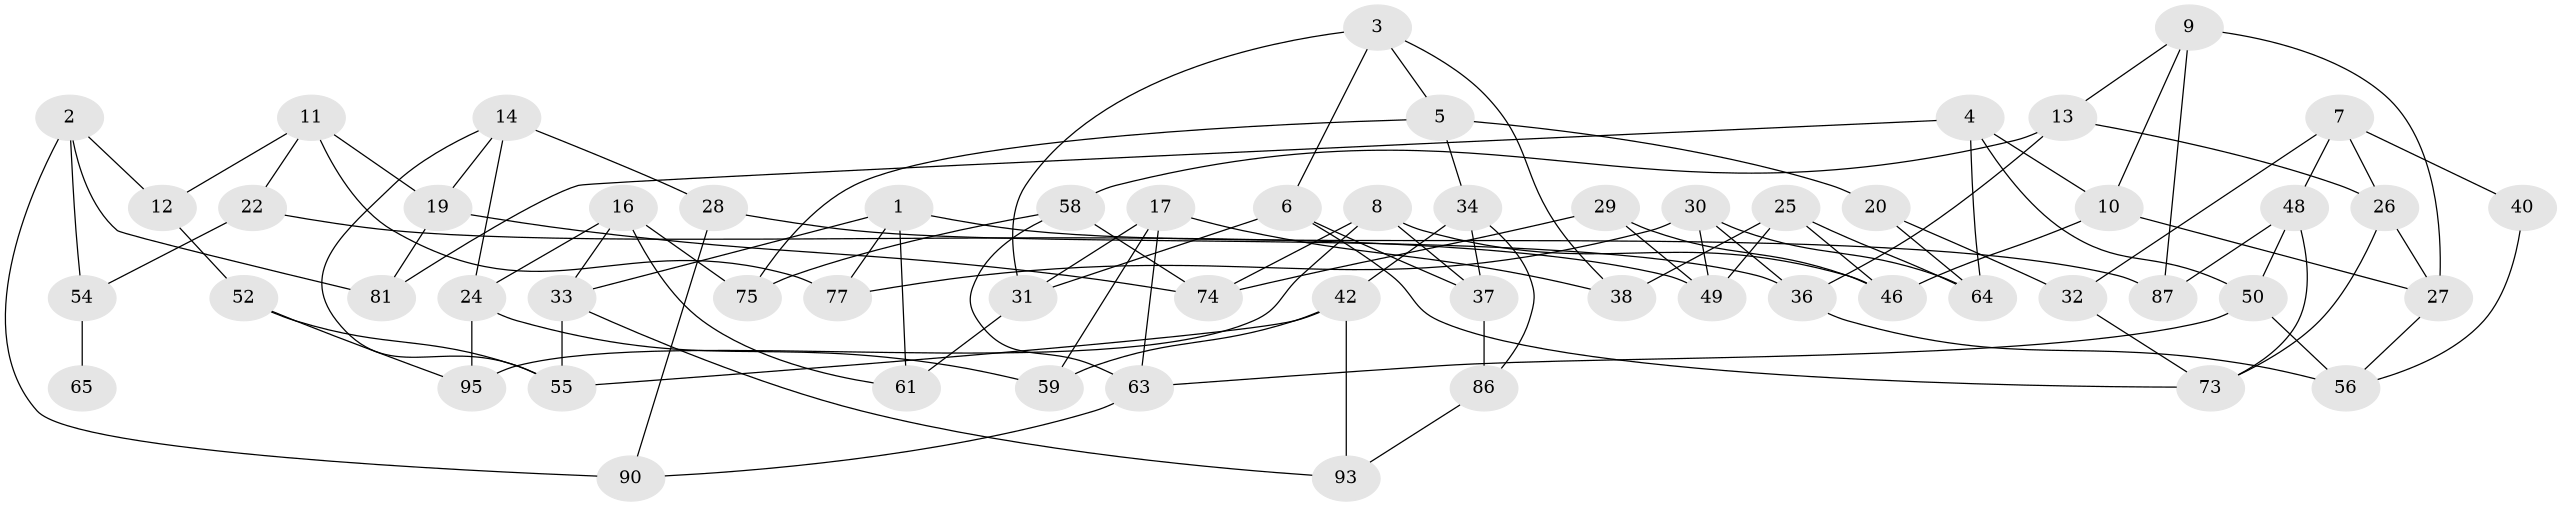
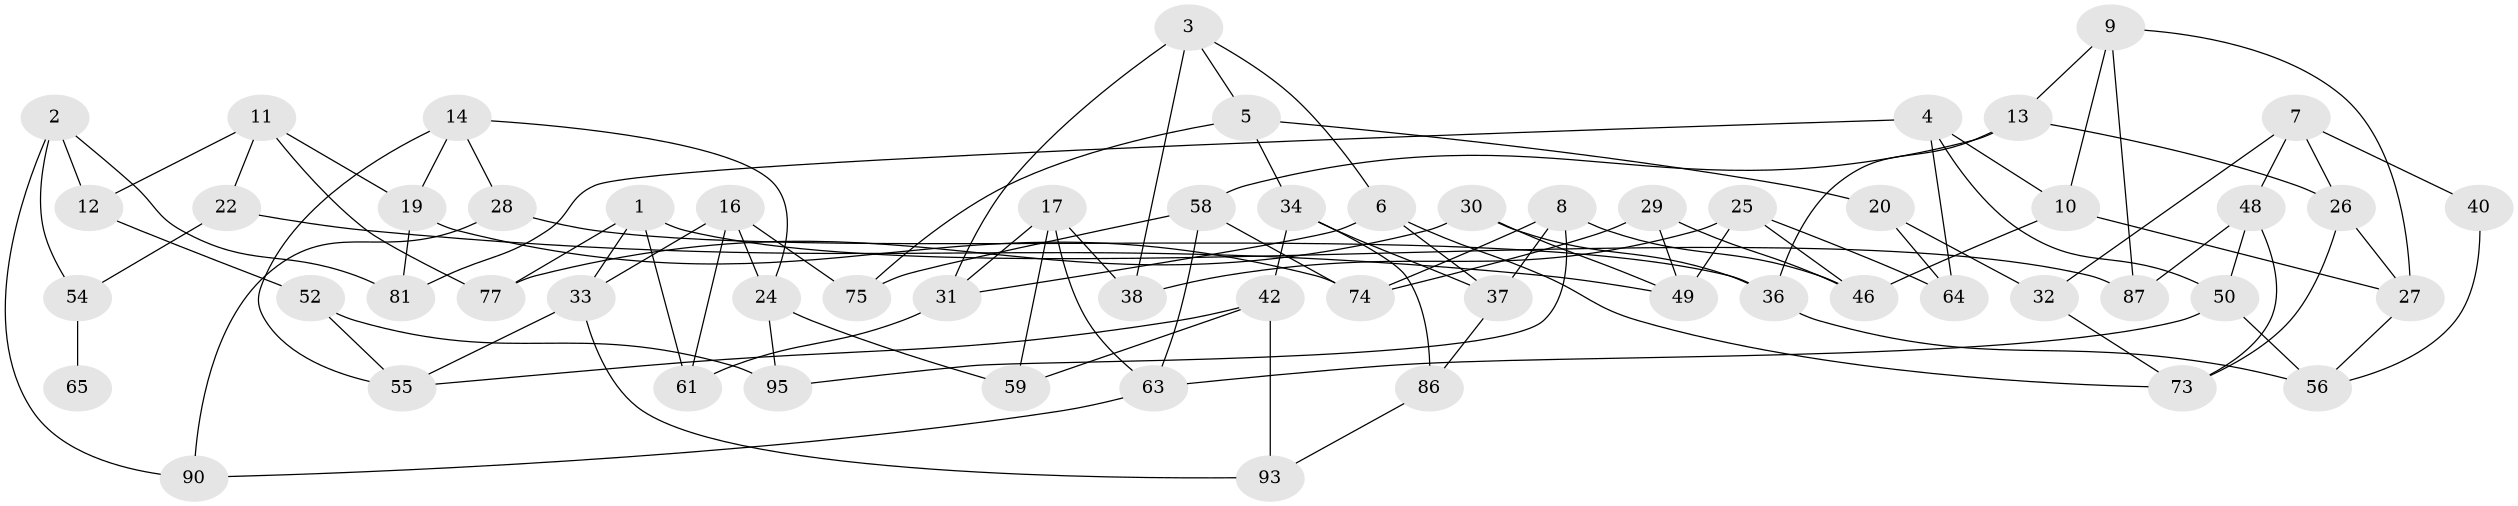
  graph {
    node [color=gray90 style=filled]
    1 [super="+15"]
    33 [super="+80"]
    61
    77
    87
    55 [super="+57"]
    93
    2 [super="+23"]
    12 [super="+41"]
    54
    81
    90
    52
    65
    3 [super="+18"]
    5 [super="+35"]
    6 [super="+94"]
    31 [super="+47"]
    38
    20 [super="+62"]
    34 [super="+66"]
    75
    37 [super="+72"]
    73
    4 [super="+83"]
    10 [super="+88"]
    50 [super="+82"]
    64 [super="+92"]
    46 [super="+97"]
    27 [super="+68"]
    63 [super="+85"]
    56 [super="+69"]
    32
    42 [super="+79"]
    86
    7 [super="+45"]
    26 [super="+78"]
    40
    48 [super="+98"]
    8 [super="+100"]
    74 [super="+91"]
    95
    9 [super="+21"]
    13 [super="+51"]
    36 [super="+53"]
    58 [super="+71"]
    11 [super="+84"]
    19 [super="+60"]
    22
    49 [super="+99"]
    14 [super="+89"]
    24 [super="+67"]
    28
    59
    16 [super="+96"]
    17 [super="+44"]
    25 [super="+76"]
    29
    30 [super="+70"]
    1 -- 33
    1 -- 61
    1 -- 77
    1 -- 87
    33 -- 55
    33 -- 93
    2 -- 12
    2 -- 54
    2 -- 81
    2 -- 90
    12 -- 52
    54 -- 65
    52 -- 55
    52 -- 95
    3 -- 5
    3 -- 6
    3 -- 31
    3 -- 38
    5 -- 20
    5 -- 34
    5 -- 75
    6 -- 31
    6 -- 37
    6 -- 73
    31 -- 61
    20 -- 64
    20 -- 32
    34 -- 37
    34 -- 42
    34 -- 86
    37 -- 86
    4 -- 81
    4 -- 10
    4 -- 50
    4 -- 64
    10 -- 46
    10 -- 27
    50 -- 63
    50 -- 56
    27 -- 56
    63 -- 90
    32 -- 73
    42 -- 55
    42 -- 93
    42 -- 59
    86 -- 93
    7 -- 32
    7 -- 26
    7 -- 40
    7 -- 48
    26 -- 73
    26 -- 27
    40 -- 56
    48 -- 87
    48 -- 73
    48 -- 50
    8 -- 37
    8 -- 46
    8 -- 74
    8 -- 95
    9 -- 87
    9 -- 10
    9 -- 27
    9 -- 13
    13 -- 26
    13 -- 36
    13 -- 58
    36 -- 56
    58 -- 75
    58 -- 63
    58 -- 74
    11 -- 77
    11 -- 12
    11 -- 19
    11 -- 22
    19 -- 81
    19 -- 74
    22 -- 54
    22 -- 49
    14 -- 55
    14 -- 19
    14 -- 24
    14 -- 28
    24 -- 95
    24 -- 59
    28 -- 90
    28 -- 36
    16 -- 33
    16 -- 61
    16 -- 75
    16 -- 24
    17 -- 31
    17 -- 38
    17 -- 63
    17 -- 59
    25 -- 38
    25 -- 64
    25 -- 46
    25 -- 49
    29 -- 46
    29 -- 74
    29 -- 49
    30 -- 77
-   30 -- 64
    30 -- 36
    30 -- 49
  }
